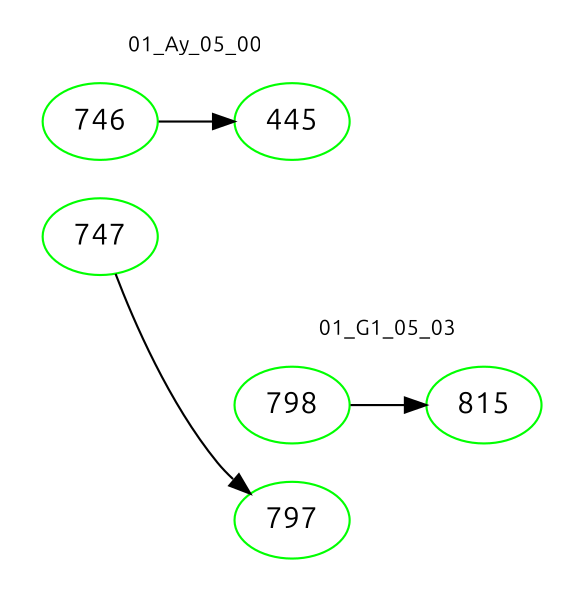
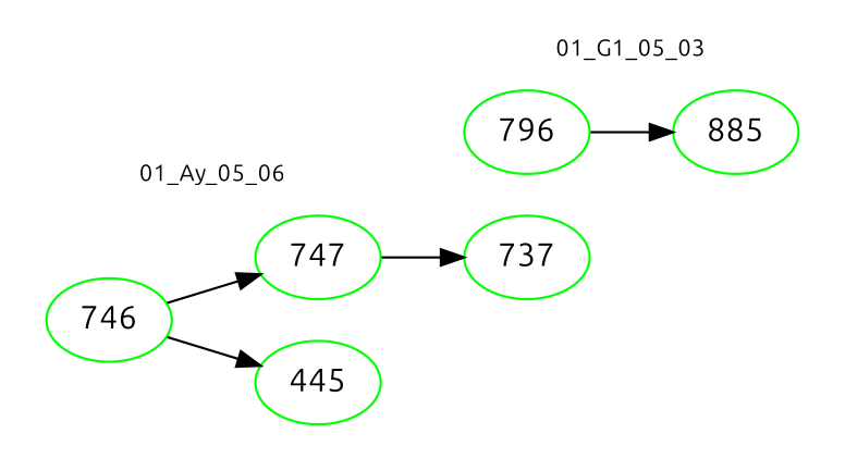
  digraph {
    fontname=Ubuntu
    rankdir=LR
    node [color=green fontname=Ubuntu]
    edge [color=black fontname=Ubuntu]
    n1 [label=746]
    n2 [label=445]
    n3 [label=747]
-   n4 [label=798]
-   n5 [label=815]
-   n6 [label=797]
+   n4 [label=796]
+   n5 [label=885]
+   n6 [label=737]
    subgraph cluster_1 {
      color=white
      fontsize=10
-     label="01_Ay_05_00"
+     label="01_Ay_05_06"
      n1
      n2
      n3
    }
    subgraph cluster_2 {
      color=white
      fontsize=10
      label="01_G1_05_03"
      n4
      n5
      n6
    }
    n1 -> n2
+   n1 -> n3
    n3 -> n6
    n4 -> n5
  }
